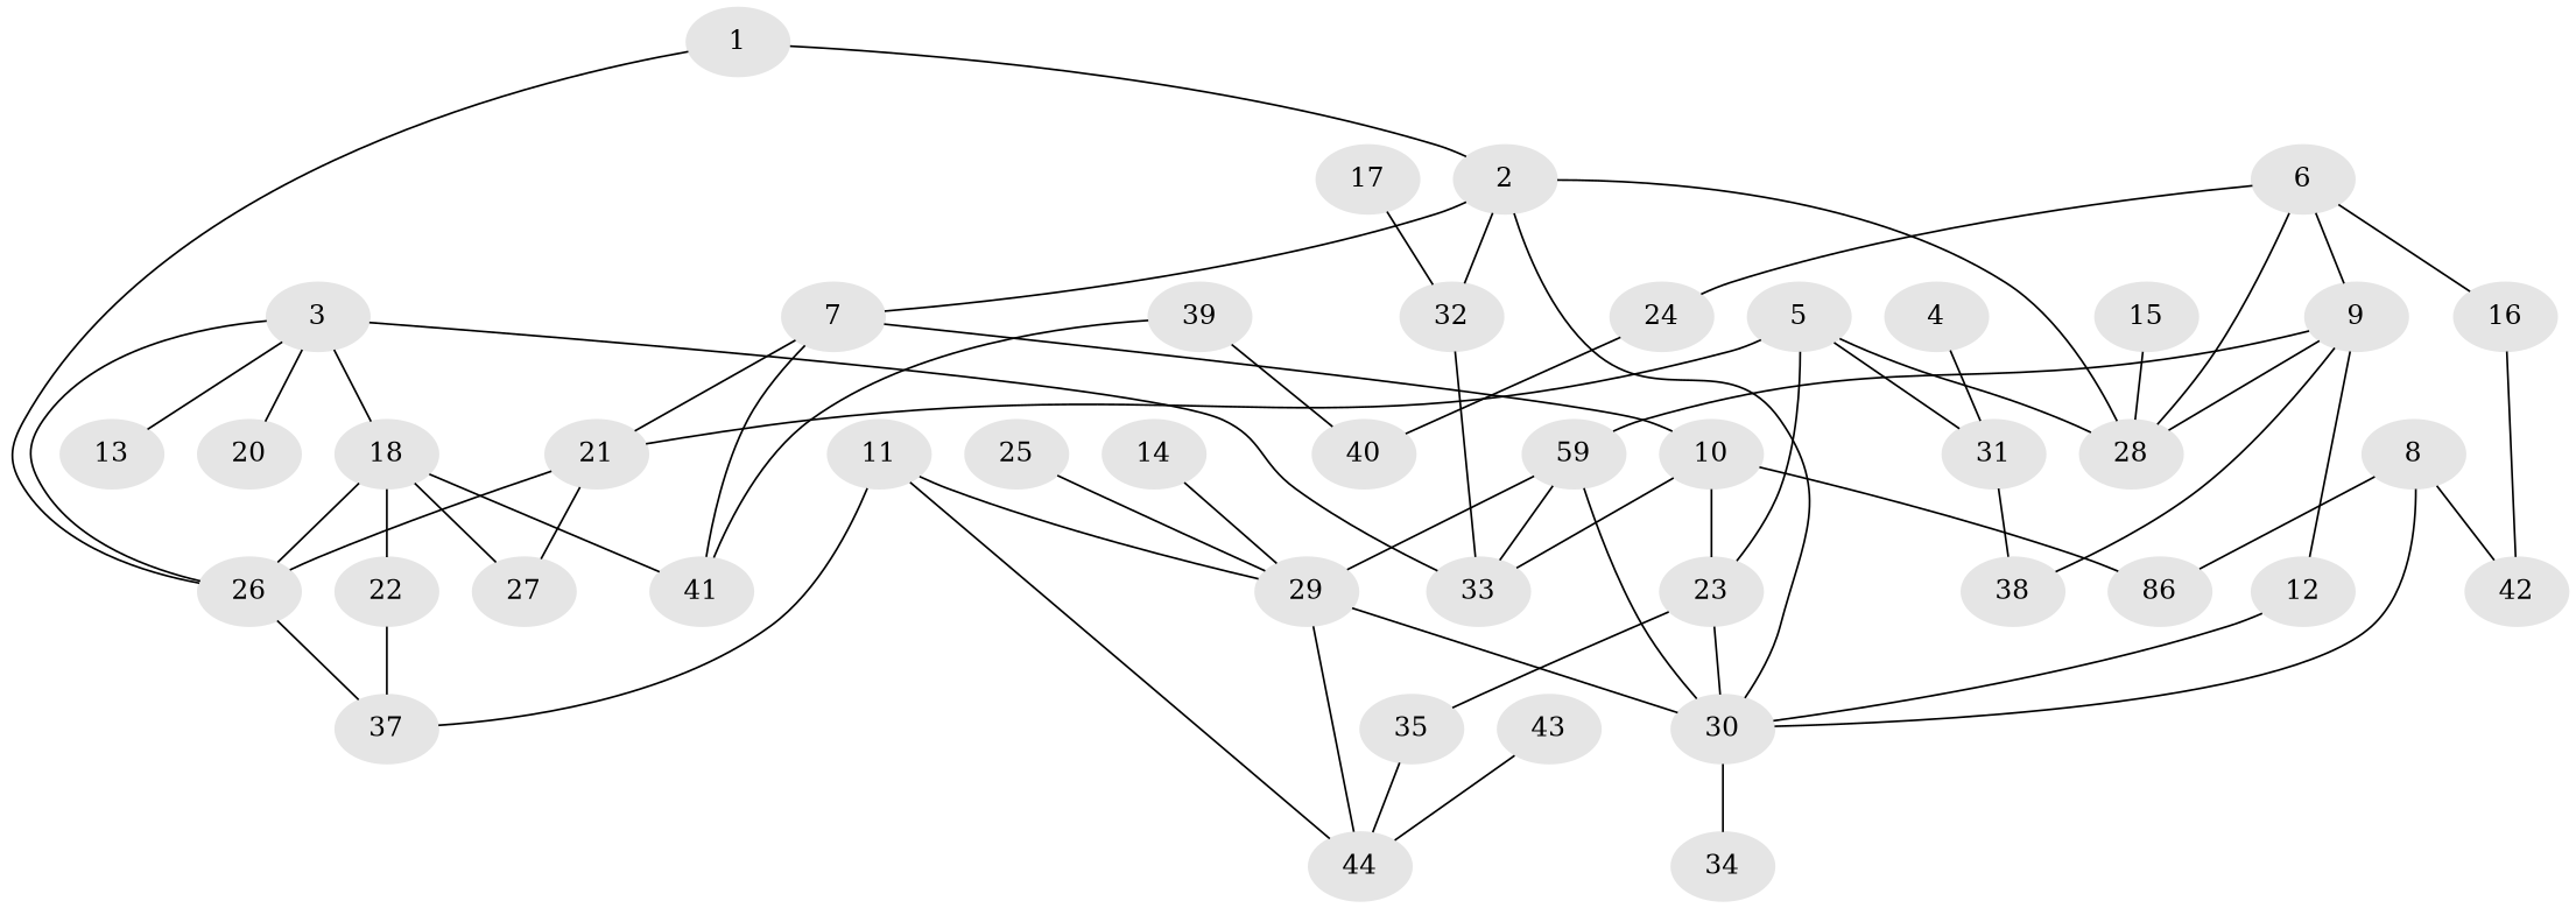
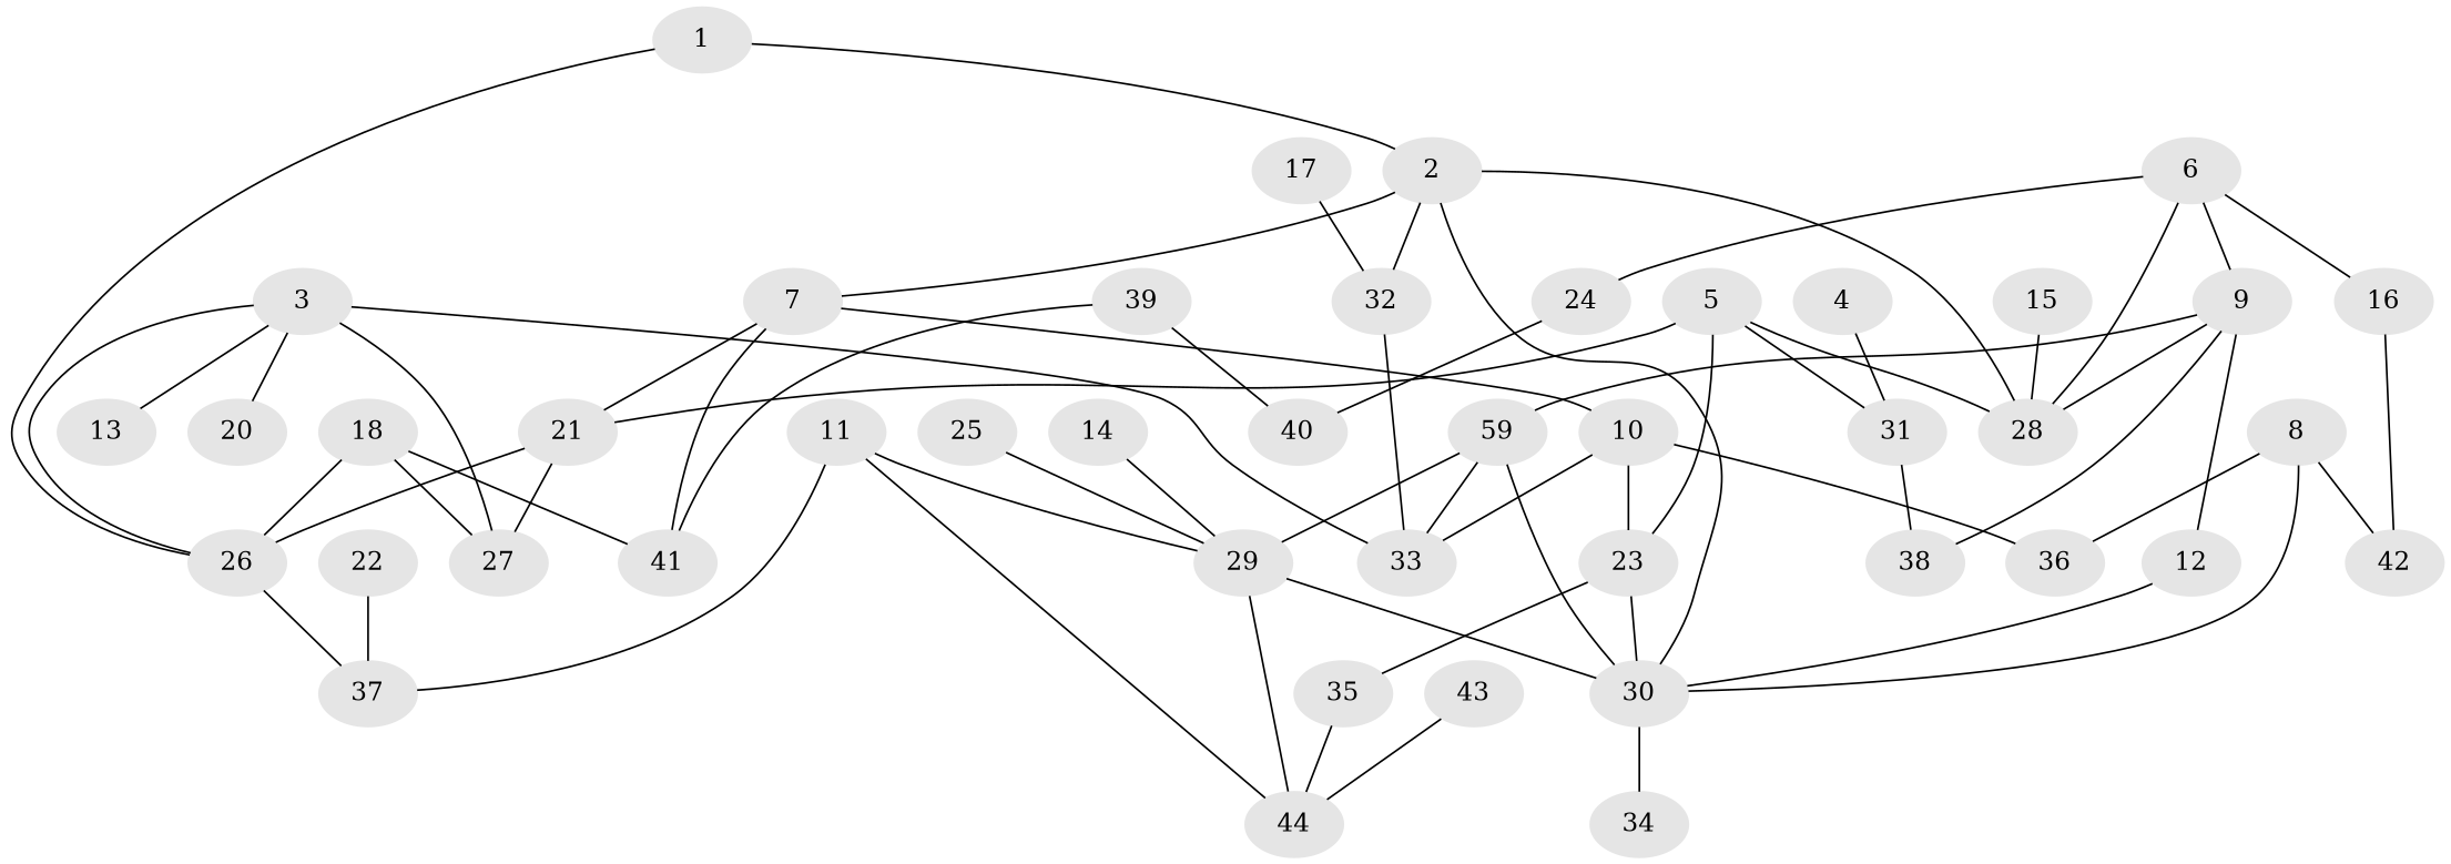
  graph {
    node [color=gray90 style=filled]
    edge [weight=1.0]
    1
    2
    26
    7
    28
    30
    32
    37
    21
    10
    41
    34
    33
    3
    13
    20
    27
    4
    31
    38
    5
    23
    35
    6
    9
    16
    24
    12
    n29 [label=59]
    42
    40
-   36 [label=86]
+   36
    8
    29
    11
    44
    14
    15
    17
    18
    22
    25
    39
    43
    1 -- 2
    1 -- 26
    2 -- 7
    2 -- 28
    2 -- 30
    2 -- 32
    26 -- 37
    7 -- 21
    7 -- 10
    7 -- 41
    30 -- 34
    32 -- 33
    21 -- 26
    21 -- 27
    10 -- 33
    10 -- 23
    10 -- 36
    3 -- 26
    3 -- 33
    3 -- 13
    3 -- 20
-   3 -- 18
+   3 -- 27
    4 -- 31
    31 -- 38
    5 -- 28
    5 -- 21
    5 -- 31
    5 -- 23
    23 -- 30
    23 -- 35
    35 -- 44
    6 -- 28
    6 -- 9
    6 -- 16
    6 -- 24
    9 -- 28 [weight=2.0]
    9 -- 38
    9 -- 12
    9 -- n29
    16 -- 42
    24 -- 40
    12 -- 30
    n29 -- 30
    n29 -- 33
    n29 -- 29 [weight=2.0]
    8 -- 30
    8 -- 42
    8 -- 36
    29 -- 30
    29 -- 44
    11 -- 37
    11 -- 29
    11 -- 44
    14 -- 29
    15 -- 28
    17 -- 32
    18 -- 26
    18 -- 41
    18 -- 27
-   18 -- 22
    22 -- 37
    25 -- 29
    39 -- 41
    39 -- 40
    43 -- 44
  }
